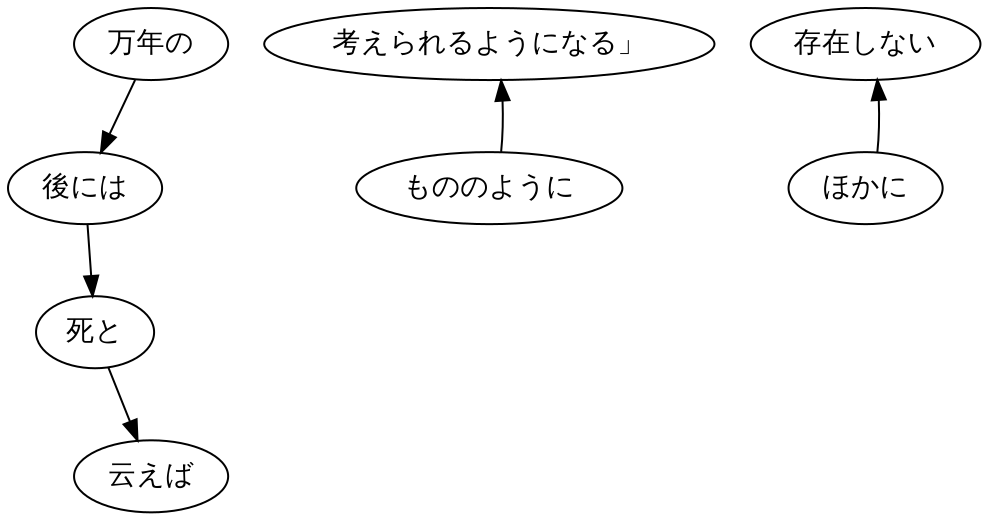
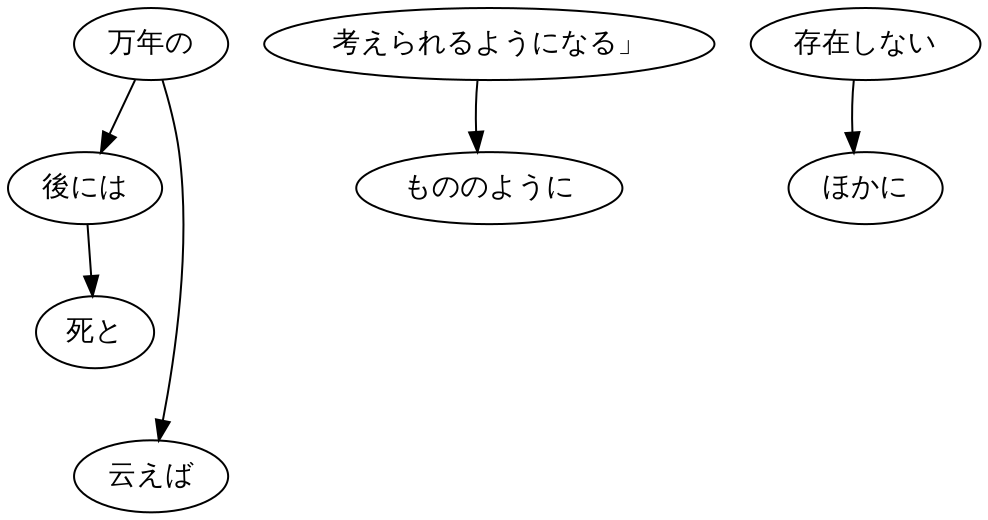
  digraph {
    fontname="Noto Serif"
    node [fontname="Noto Serif"]
    edge [fontname="Noto Serif"]
    n1 [label="万年の"]
    n2 [label="後には"]
    n3 [label="死と"]
    n4 [label="考えられるようになる」"]
    n5 [label="云えば"]
    n6 [label="存在しない"]
    n7 [label="ほかに"]
    n8 [label="もののように"]
    n1 -> n2
    n2 -> n3
-   n3 -> n5
-   n7 -> n6
-   n8 -> n4
+   n1 -> n5
+   n6 -> n7
+   n4 -> n8
  }
